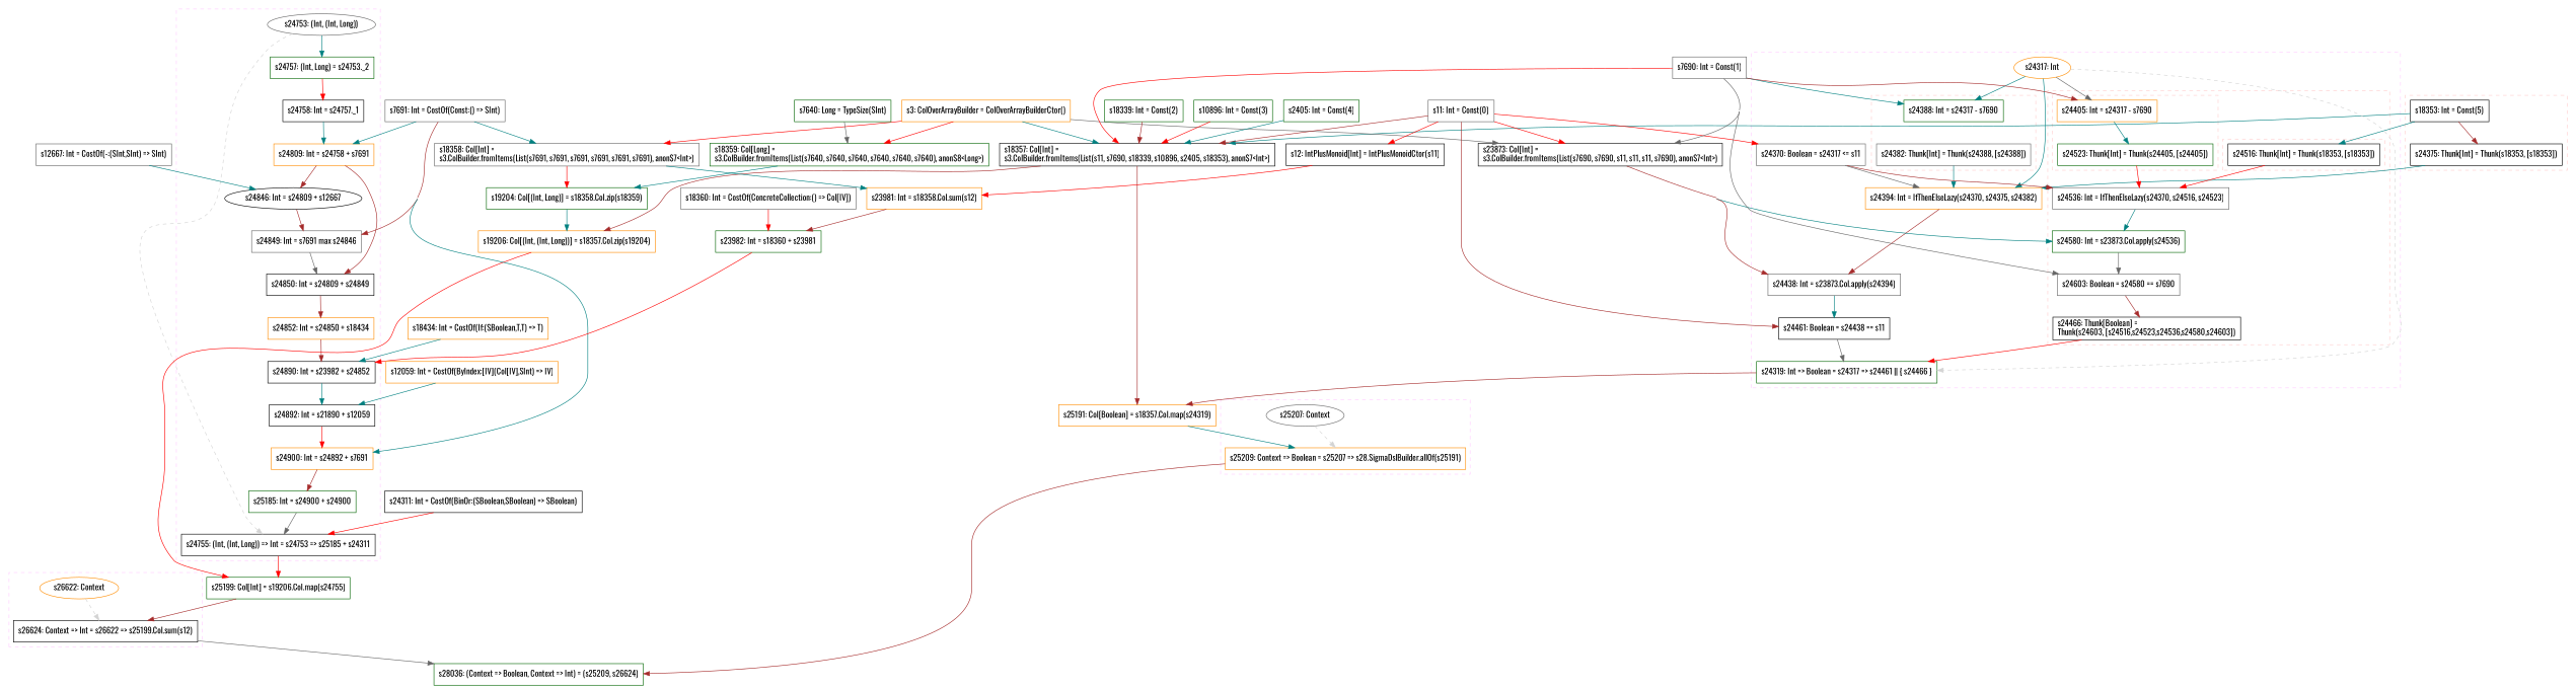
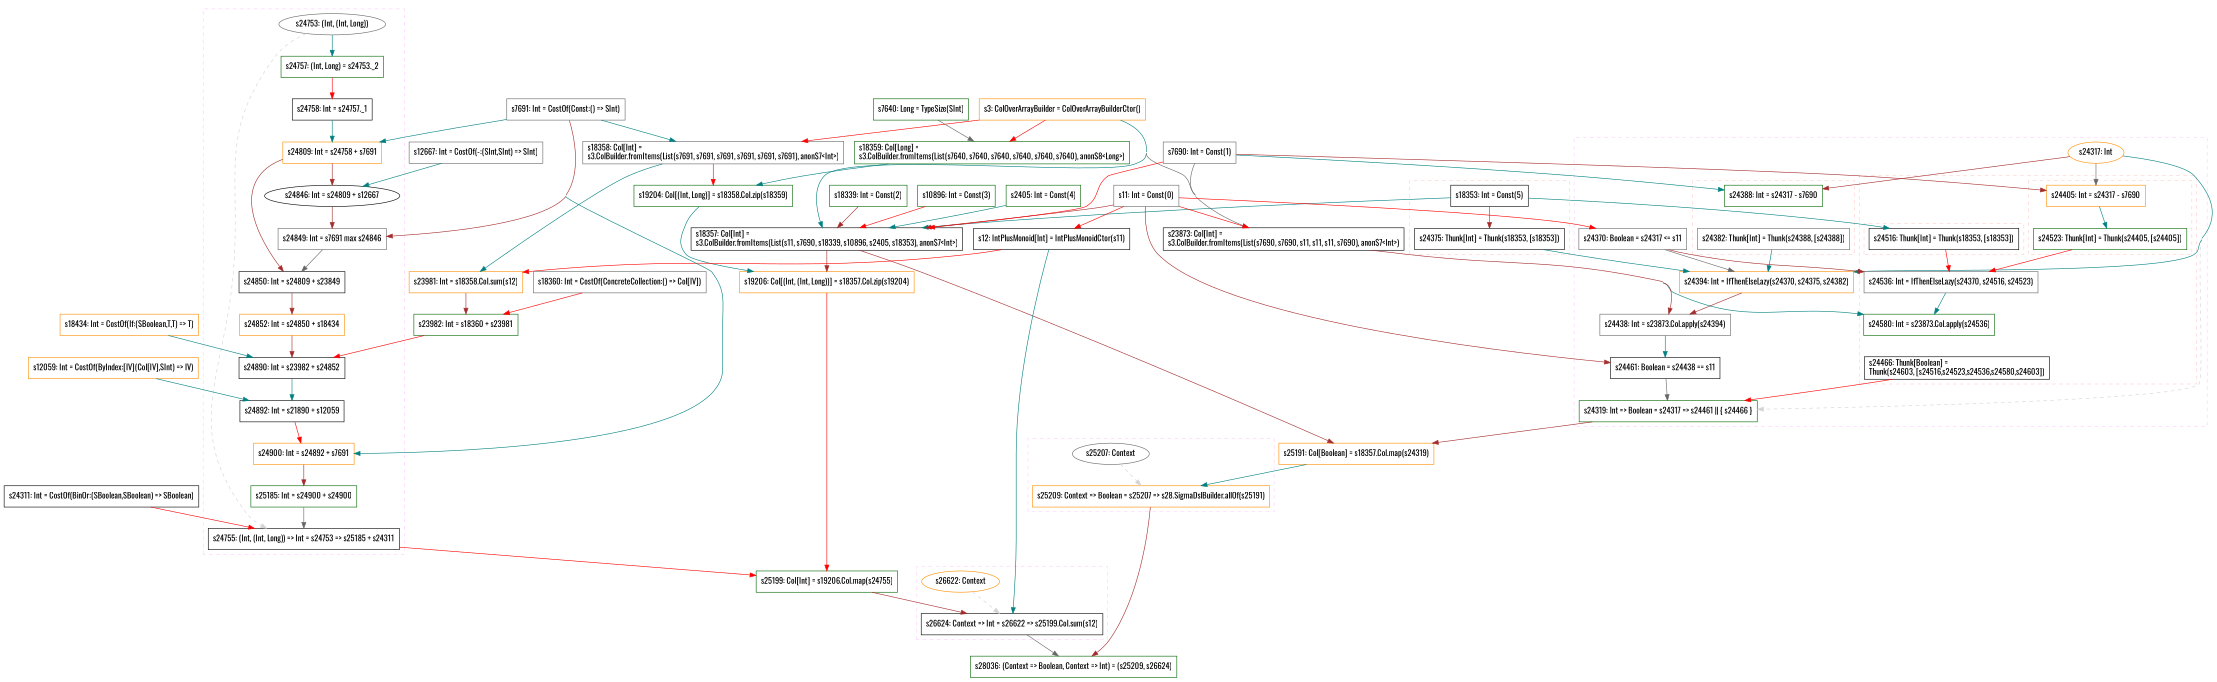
  digraph {
    concentrate=true
    fontname=Oswald
    node [color=black fillcolor=white fontname=Oswald shape=box style=filled]
    edge [color=teal fontname=Oswald style=solid]
    n1 [label="s24375: Thunk[Int] = Thunk(s18353, [s18353])"]
    n2 [label="s18353: Int = Const(5)"]
    n3 [color=darkorange label="s24317: Int" shape=oval]
    n4 [color=darkgreen label="s24319: Int => Boolean = s24317 => s24461 || { s24466 }"]
    n5 [color=gray40 label="s24382: Thunk[Int] = Thunk(s24388, [s24388])"]
    n6 [color=darkgreen label="s24388: Int = s24317 - s7690"]
    n7 [label="s24466: Thunk[Boolean] =\lThunk(s24603, [s24516,s24523,s24536,s24580,s24603])\l"]
    n8 [label="s24516: Thunk[Int] = Thunk(s18353, [s18353])"]
    n9 [color=darkgreen label="s24523: Thunk[Int] = Thunk(s24405, [s24405])"]
    n10 [color=darkorange label="s24405: Int = s24317 - s7690"]
    n11 [color=gray40 label="s24536: Int = IfThenElseLazy(s24370, s24516, s24523)"]
    n12 [color=darkgreen label="s24580: Int = s23873.Col.apply(s24536)"]
-   n13 [color=gray40 label="s24603: Boolean = s24580 == s7690"]
    n14 [color=gray40 label="s24370: Boolean = s24317 <= s11"]
    n15 [color=darkorange label="s24394: Int = IfThenElseLazy(s24370, s24375, s24382)"]
    n16 [color=gray40 label="s24438: Int = s23873.Col.apply(s24394)"]
    n17 [label="s24461: Boolean = s24438 == s11"]
    n18 [color=gray40 label="s25207: Context" shape=oval]
    n19 [color=darkorange label="s25209: Context => Boolean = s25207 => s28.SigmaDslBuilder.allOf(s25191)"]
    n20 [color=gray40 label="s24753: (Int, (Int, Long))" shape=oval]
    n21 [label="s24755: (Int, (Int, Long)) => Int = s24753 => s25185 + s24311"]
    n22 [color=darkgreen label="s24757: (Int, Long) = s24753._2"]
    n23 [label="s24758: Int = s24757._1"]
    n24 [color=darkorange label="s24809: Int = s24758 + s7691"]
    n25 [label="s24846: Int = s24809 + s12667" shape=ellipse]
    n26 [color=gray40 label="s24849: Int = s7691 max s24846"]
-   n27 [label="s24850: Int = s24809 + s24849"]
+   n27 [label="s24850: Int = s24809 + s23849"]
    n28 [color=darkorange label="s24852: Int = s24850 + s18434"]
    n29 [label="s24890: Int = s23982 + s24852"]
    n30 [label="s24892: Int = s21890 + s12059"]
    n31 [color=darkorange label="s24900: Int = s24892 + s7691"]
    n32 [color=darkgreen label="s25185: Int = s24900 + s24900"]
    n33 [color=darkorange label="s26622: Context" shape=oval]
    n34 [label="s26624: Context => Int = s26622 => s25199.Col.sum(s12)"]
    n35 [label="s18357: Col[Int] =\ls3.ColBuilder.fromItems(List(s11, s7690, s18339, s10896, s2405, s18353), anon$7<Int>)\l"]
    n36 [color=darkorange label="s25191: Col[Boolean] = s18357.Col.map(s24319)"]
    n37 [color=darkgreen label="s28036: (Context => Boolean, Context => Int) = (s25209, s26624)"]
    n38 [color=darkgreen label="s25199: Col[Int] = s19206.Col.map(s24755)"]
    n39 [color=darkorange label="s3: ColOverArrayBuilder = ColOverArrayBuilderCtor()"]
    n40 [label="s23873: Col[Int] =\ls3.ColBuilder.fromItems(List(s7690, s7690, s11, s11, s11, s7690), anon$7<Int>)\l"]
    n41 [color=gray40 label="s18358: Col[Int] =\ls3.ColBuilder.fromItems(List(s7691, s7691, s7691, s7691, s7691, s7691), anon$7<Int>)\l"]
    n42 [color=darkgreen label="s18359: Col[Long] =\ls3.ColBuilder.fromItems(List(s7640, s7640, s7640, s7640, s7640, s7640), anon$8<Long>)\l"]
    n43 [color=darkorange label="s19206: Col[(Int, (Int, Long))] = s18357.Col.zip(s19204)"]
    n44 [color=darkgreen label="s19204: Col[(Int, Long)] = s18358.Col.zip(s18359)"]
    n45 [color=darkorange label="s23981: Int = s18358.Col.sum(s12)"]
    n46 [color=gray40 label="s11: Int = Const(0)"]
    n47 [label="s12: IntPlusMonoid[Int] = IntPlusMonoidCtor(s11)"]
    n48 [color=gray40 label="s7690: Int = Const(1)"]
    n49 [color=darkgreen label="s18339: Int = Const(2)"]
    n50 [color=darkgreen label="s10896: Int = Const(3)"]
    n51 [color=darkgreen label="s2405: Int = Const(4)"]
    n52 [color=gray40 label="s7691: Int = CostOf(Const:() => SInt)"]
    n53 [color=darkgreen label="s23982: Int = s18360 + s23981"]
    n54 [color=darkgreen label="s7640: Long = TypeSize(SInt)"]
    n55 [color=gray40 label="s12667: Int = CostOf(-:(SInt,SInt) => SInt)"]
    n56 [color=darkorange label="s12059: Int = CostOf(ByIndex:[IV](Col[IV],SInt) => IV)"]
    n57 [label="s24311: Int = CostOf(BinOr:(SBoolean,SBoolean) => SBoolean)"]
    n58 [color=darkorange label="s18434: Int = CostOf(If:(SBoolean,T,T) => T)"]
    n59 [color=gray40 label="s18360: Int = CostOf(ConcreteCollection:() => Col[IV])"]
    subgraph cluster_1 {
      color="#FFCCCC"
      style=dashed
      n2
      subgraph sub_2 {
        color="#FFCCCC"
        rank=sink
        style=dashed
        n1
      }
    }
    subgraph cluster_3 {
      color="#FFCCFF"
      style=dashed
      n14
      n15
      n16
      n17
      subgraph sub_4 {
        color="#FFCCFF"
        rank=source
        style=dashed
        n3
      }
      subgraph sub_5 {
        color="#FFCCFF"
        rank=sink
        style=dashed
        n4
      }
      subgraph cluster_6 {
        color="#FFCCCC"
        style=dashed
        n6
        subgraph sub_7 {
          color="#FFCCCC"
          rank=sink
          style=dashed
          n5
        }
      }
      subgraph cluster_8 {
        color="#FFCCCC"
        style=dashed
        n11
        n12
-       n13
        subgraph sub_9 {
          color="#FFCCCC"
          rank=sink
          style=dashed
          n7
        }
        subgraph cluster_10 {
          color="#FFCCCC"
          style=dashed
          subgraph sub_11 {
            color="#FFCCCC"
            rank=sink
            style=dashed
            n8
          }
        }
        subgraph cluster_12 {
          color="#FFCCCC"
          style=dashed
          n10
          subgraph sub_13 {
            color="#FFCCCC"
            rank=sink
            style=dashed
            n9
          }
        }
      }
    }
    subgraph cluster_14 {
      color="#FFCCFF"
      style=dashed
      subgraph sub_15 {
        color="#FFCCFF"
        rank=source
        style=dashed
        n18
      }
      subgraph sub_16 {
        color="#FFCCFF"
        rank=sink
        style=dashed
        n19
      }
    }
    subgraph cluster_17 {
      color="#FFCCFF"
      style=dashed
      n22
      n23
      n24
      n25
      n26
      n27
      n28
      n29
      n30
      n31
      n32
      subgraph sub_18 {
        color="#FFCCFF"
        rank=source
        style=dashed
        n20
      }
      subgraph sub_19 {
        color="#FFCCFF"
        rank=sink
        style=dashed
        n21
      }
    }
    subgraph cluster_20 {
      color="#FFCCFF"
      style=dashed
      subgraph sub_21 {
        color="#FFCCFF"
        rank=source
        style=dashed
        n33
      }
      subgraph sub_22 {
        color="#FFCCFF"
        rank=sink
        style=dashed
        n34
      }
    }
    n1 -> n15
    n2 -> n1 [color=brown]
    n2 -> n8
    n2 -> n35
    n3 -> n4 [color=lightgray style=dashed weight=0]
-   n3 -> n6
+   n3 -> n6 [color=brown]
    n3 -> n10 [color=gray40]
    n3 -> n15
    n4 -> n36 [color=brown]
    n5 -> n15
    n7 -> n4 [color=red]
    n8 -> n11 [color=red]
    n9 -> n11 [color=red]
    n10 -> n9
    n11 -> n12
-   n12 -> n13 [color=gray40]
-   n13 -> n7 [color=brown]
    n14 -> n11 [color=brown]
    n14 -> n15 [color=gray40]
    n15 -> n16 [color=brown]
    n16 -> n17
    n17 -> n4 [color=gray40]
    n18 -> n19 [color=lightgray style=dashed weight=0]
    n19 -> n37 [color=brown]
    n20 -> n21 [color=lightgray style=dashed weight=0]
    n20 -> n22
    n21 -> n38 [color=red]
    n22 -> n23 [color=red]
    n23 -> n24
    n24 -> n25 [color=brown]
    n24 -> n27 [color=brown]
    n25 -> n26 [color=brown]
    n26 -> n27 [color=gray40]
    n27 -> n28 [color=brown]
    n28 -> n29 [color=brown]
    n29 -> n30
    n30 -> n31 [color=red]
    n31 -> n32 [color=brown]
    n31 -> n32 [color=""]
    n32 -> n21 [color=gray40]
    n33 -> n34 [color=lightgray style=dashed weight=0]
    n34 -> n37 [color=gray40]
    n35 -> n36 [color=brown]
    n35 -> n43 [color=brown]
    n36 -> n19
    n38 -> n34 [color=brown]
    n39 -> n35
    n39 -> n40 [color=gray40]
    n39 -> n41 [color=red]
    n39 -> n42 [color=red]
    n40 -> n12
    n40 -> n16 [color=brown]
    n41 -> n44 [color=red]
    n41 -> n45
    n42 -> n44
    n43 -> n38 [color=red]
    n44 -> n43
    n45 -> n53 [color=brown]
    n46 -> n14 [color=red]
    n46 -> n17 [color=brown]
    n46 -> n35 [color=brown]
    n46 -> n40 [color=red]
    n46 -> n40 [color=""]
    n46 -> n40 [color=""]
    n46 -> n47 [color=red]
+   n47 -> n34
    n47 -> n45 [color=red]
    n48 -> n6
    n48 -> n10 [color=brown]
-   n48 -> n13 [color=gray40]
    n48 -> n35 [color=red]
    n48 -> n40 [color=gray40]
    n48 -> n40 [color=""]
    n48 -> n40 [color=""]
    n49 -> n35 [color=brown]
    n50 -> n35 [color=red]
    n51 -> n35
    n52 -> n24
    n52 -> n26 [color=brown]
    n52 -> n31
    n52 -> n41
    n52 -> n41 [color=""]
    n52 -> n41 [color=""]
    n52 -> n41 [color=""]
    n52 -> n41 [color=""]
    n52 -> n41 [color=""]
    n53 -> n29 [color=red]
    n54 -> n42 [color=gray40]
    n54 -> n42 [color=""]
    n54 -> n42 [color=""]
    n54 -> n42 [color=""]
    n54 -> n42 [color=""]
    n54 -> n42 [color=""]
    n55 -> n25
    n56 -> n30
    n57 -> n21 [color=red]
    n58 -> n29
    n59 -> n53 [color=red]
  }
